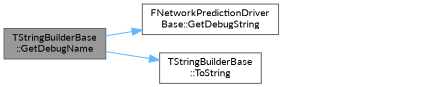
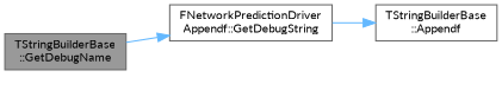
  digraph {
    fontname=Lato
    rankdir=LR
    node [color=grey40 fillcolor=white fontname=Lato fontsize=10 shape=box style=filled]
    edge [color=steelblue1 fontname=Lato fontsize=10 labelfontname=Helvetica labelfontsize=10 style=solid]
    n1 [color=gray40 fillcolor=grey60 fontcolor=black height=0.2 label="TStringBuilderBase\l::GetDebugName" width=0.4]
-   n2 [height=0.2 label="FNetworkPredictionDriver\lBase::GetDebugString" width=0.4]
-   n3 [height=0.2 label="TStringBuilderBase\l::ToString" width=0.4]
+   n2 [height=0.2 label="FNetworkPredictionDriver\lAppendf::GetDebugString" width=0.4]
+   n4 [height=0.2 label="TStringBuilderBase\l::Appendf" width=0.4]
    n1 -> n2
-   n1 -> n3
+   n2 -> n4
  }
